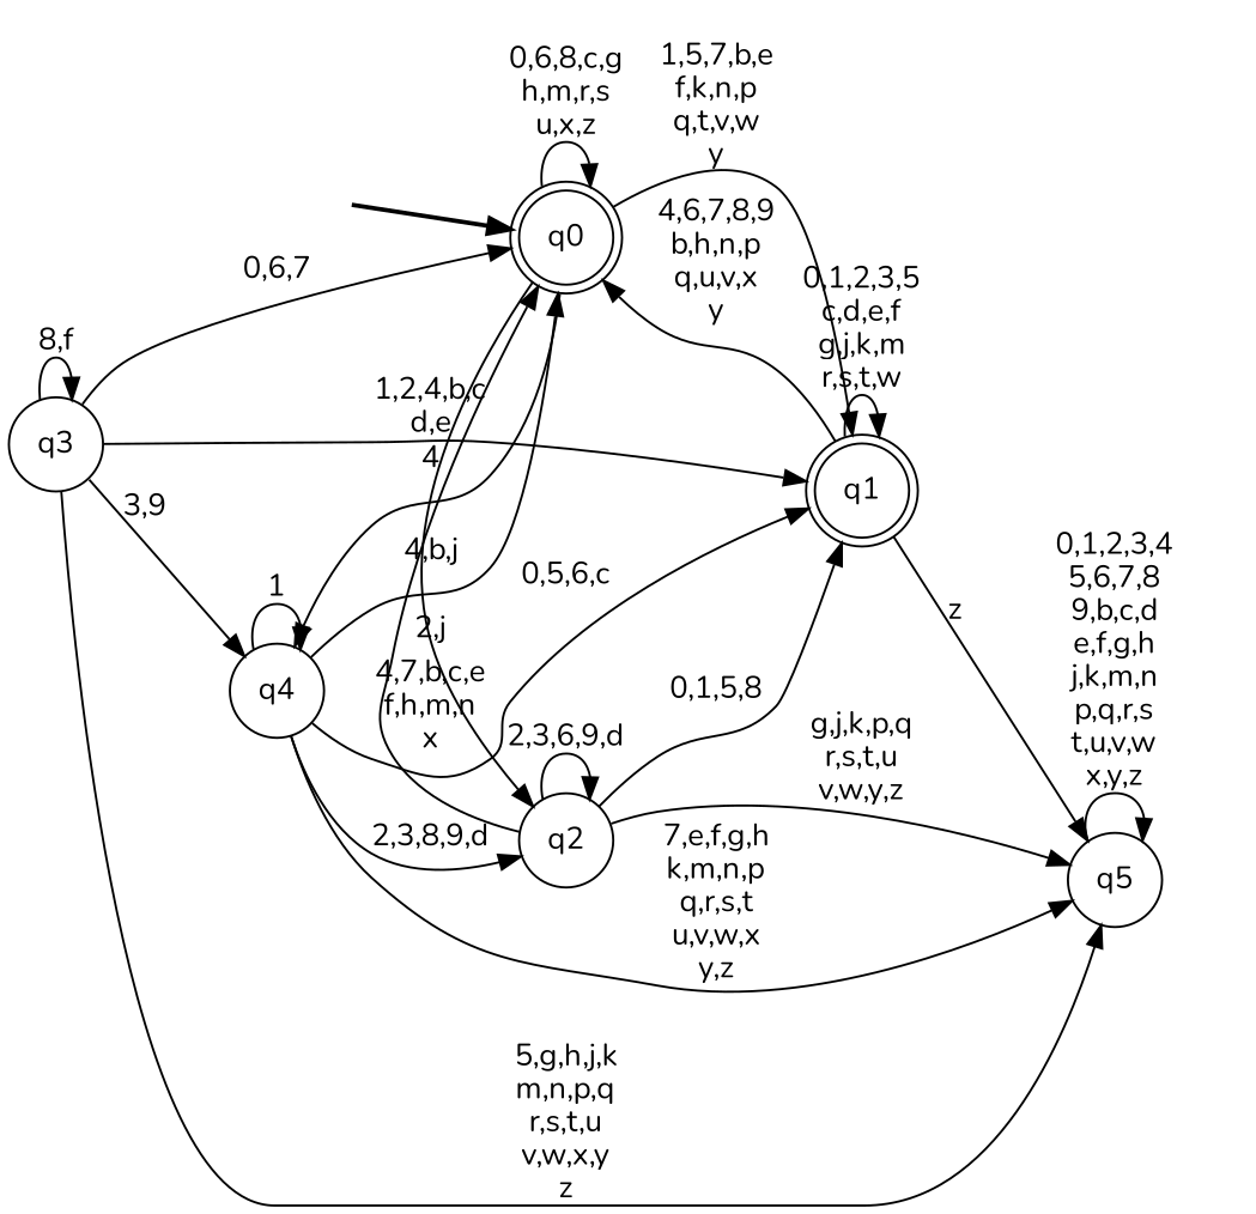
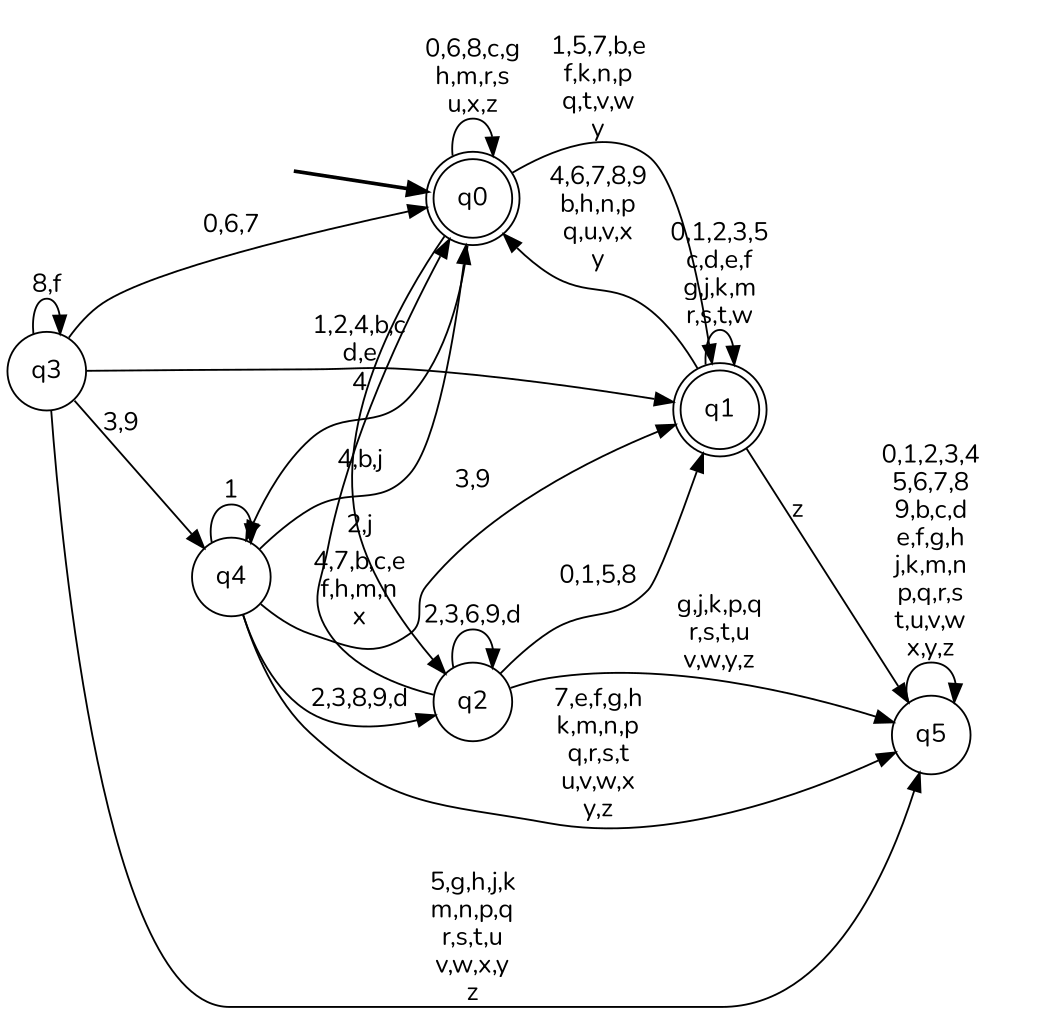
  digraph {
    fontname=Nunito
    rankdir=LR
    node [fontname=Nunito shape=circle style="rounded,filled" color=black fillcolor=white]
    edge [fontname=Nunito]
    __start0 [height=0 shape=none style=invis width=0 color="" fillcolor=""]
    n2 [label=q0 shape=doublecircle]
    n3 [label=q1 shape=doublecircle]
    n4 [label=q2]
    n5 [label=q4 style=filled]
    n6 [label=q5 style=filled]
    n7 [label=q3 style=filled]
    subgraph cluster_1 {
      nodesep=0.15
      ranksep=0.15
      style=invis
      __start0
      n2
    }
    __start0 -> n2 [penwidth=2]
    n2 -> n2 [label="0,6,8,c,g\nh,m,r,s\nu,x,z"]
    n2 -> n3 [label="1,5,7,b,e\nf,k,n,p\nq,t,v,w\ny"]
    n2 -> n4 [label="2,j"]
    n2 -> n5 [label=4]
    n3 -> n2 [label="4,6,7,8,9\nb,h,n,p\nq,u,v,x\ny"]
    n3 -> n3 [label="0,1,2,3,5\nc,d,e,f\ng,j,k,m\nr,s,t,w"]
    n3 -> n6 [label=z]
    n4 -> n2 [label="4,7,b,c,e\nf,h,m,n\nx"]
    n4 -> n3 [label="0,1,5,8"]
    n4 -> n4 [label="2,3,6,9,d"]
    n4 -> n6 [label="g,j,k,p,q\nr,s,t,u\nv,w,y,z"]
    n5 -> n2 [label="4,b,j"]
-   n5 -> n3 [label="0,5,6,c"]
+   n5 -> n3 [label="3,9"]
    n5 -> n4 [label="2,3,8,9,d"]
    n5 -> n5 [label=1]
    n5 -> n6 [label="7,e,f,g,h\nk,m,n,p\nq,r,s,t\nu,v,w,x\ny,z"]
    n6 -> n6 [label="0,1,2,3,4\n5,6,7,8\n9,b,c,d\ne,f,g,h\nj,k,m,n\np,q,r,s\nt,u,v,w\nx,y,z"]
    n7 -> n2 [label="0,6,7"]
    n7 -> n3 [label="1,2,4,b,c\nd,e"]
    n7 -> n5 [label="3,9"]
    n7 -> n6 [label="5,g,h,j,k\nm,n,p,q\nr,s,t,u\nv,w,x,y\nz"]
    n7 -> n7 [label="8,f"]
  }
